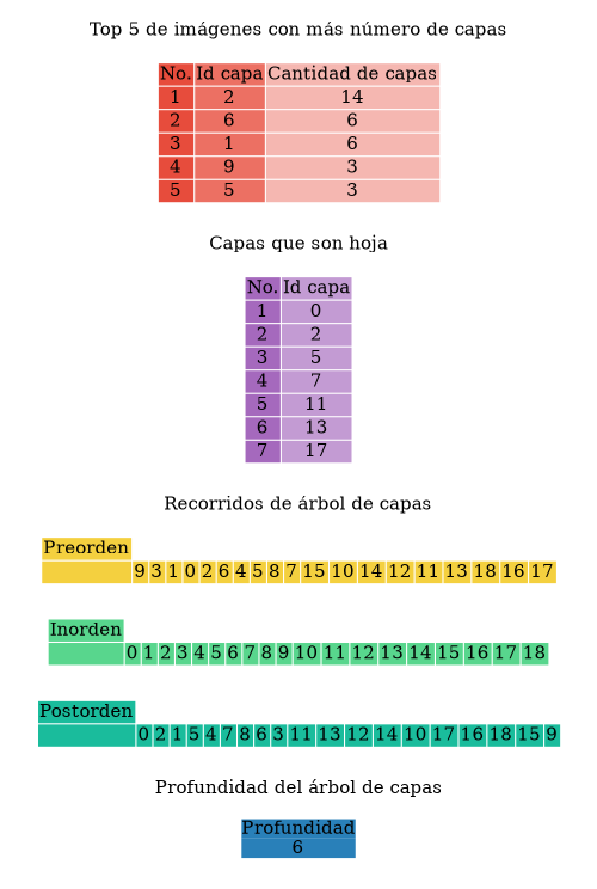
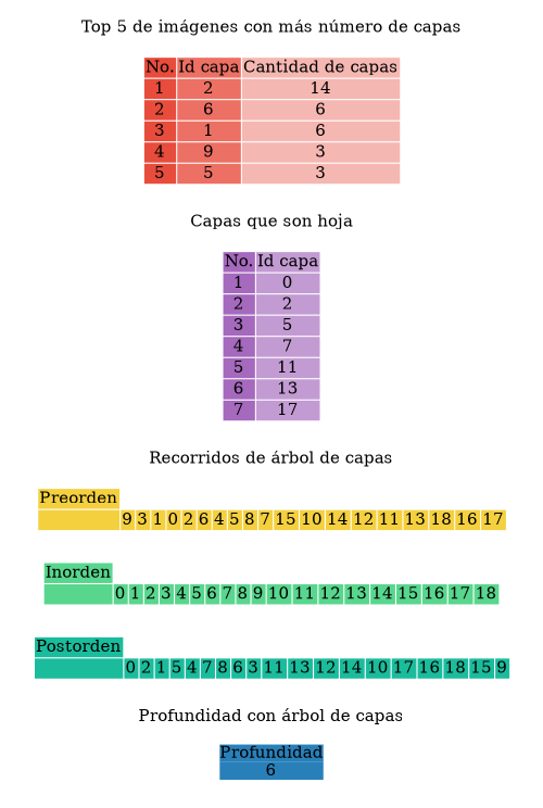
  digraph {
    rankdir=LR
    node [shape=none]
    n1 [label=< <TABLE BORDER="0" CELLSPACING="0" CELLPADDING="0" ><TR> <TD BGCOLOR="#2980B9">Profundidad</TD> </TR> <TR> <TD BGCOLOR="#2980B9">6</TD> </TR> </TABLE>>]
    n2 [label=< <TABLE BORDER="0" CELLSPACING="1" CELLPADDING="1"> <TR> <TD BGCOLOR="#F4D03F">Preorden</TD> </TR> <TR> <TD BGCOLOR="#F4D03F"><FONT COLOR="#F4D03F">Preorden</FONT></TD><TD BGCOLOR="#F4D03F">9</TD><TD BGCOLOR="#F4D03F">3</TD><TD BGCOLOR="#F4D03F">1</TD><TD BGCOLOR="#F4D03F">0</TD><TD BGCOLOR="#F4D03F">2</TD><TD BGCOLOR="#F4D03F">6</TD><TD BGCOLOR="#F4D03F">4</TD><TD BGCOLOR="#F4D03F">5</TD><TD BGCOLOR="#F4D03F">8</TD><TD BGCOLOR="#F4D03F">7</TD><TD BGCOLOR="#F4D03F">15</TD><TD BGCOLOR="#F4D03F">10</TD><TD BGCOLOR="#F4D03F">14</TD><TD BGCOLOR="#F4D03F">12</TD><TD BGCOLOR="#F4D03F">11</TD><TD BGCOLOR="#F4D03F">13</TD><TD BGCOLOR="#F4D03F">18</TD><TD BGCOLOR="#F4D03F">16</TD><TD BGCOLOR="#F4D03F">17</TD></TR> </TABLE>>]
    n3 [label=< <TABLE BORDER="0" CELLSPACING="1" CELLPADDING="1"> <TR> <TD BGCOLOR="#58D68D">Inorden</TD> </TR> <TR> <TD BGCOLOR="#58D68D"><FONT COLOR="#58D68D">Inorden</FONT></TD><TD BGCOLOR="#58D68D">0</TD><TD BGCOLOR="#58D68D">1</TD><TD BGCOLOR="#58D68D">2</TD><TD BGCOLOR="#58D68D">3</TD><TD BGCOLOR="#58D68D">4</TD><TD BGCOLOR="#58D68D">5</TD><TD BGCOLOR="#58D68D">6</TD><TD BGCOLOR="#58D68D">7</TD><TD BGCOLOR="#58D68D">8</TD><TD BGCOLOR="#58D68D">9</TD><TD BGCOLOR="#58D68D">10</TD><TD BGCOLOR="#58D68D">11</TD><TD BGCOLOR="#58D68D">12</TD><TD BGCOLOR="#58D68D">13</TD><TD BGCOLOR="#58D68D">14</TD><TD BGCOLOR="#58D68D">15</TD><TD BGCOLOR="#58D68D">16</TD><TD BGCOLOR="#58D68D">17</TD><TD BGCOLOR="#58D68D">18</TD></TR> </TABLE>>]
    n4 [label=< <TABLE BORDER="0" CELLSPACING="1" CELLPADDING="1"> <TR> <TD BGCOLOR="#1ABC9C">Postorden</TD> </TR> <TR> <TD BGCOLOR="#1ABC9C"><FONT COLOR="#1ABC9C">Postorden</FONT></TD><TD BGCOLOR="#1ABC9C">0</TD><TD BGCOLOR="#1ABC9C">2</TD><TD BGCOLOR="#1ABC9C">1</TD><TD BGCOLOR="#1ABC9C">5</TD><TD BGCOLOR="#1ABC9C">4</TD><TD BGCOLOR="#1ABC9C">7</TD><TD BGCOLOR="#1ABC9C">8</TD><TD BGCOLOR="#1ABC9C">6</TD><TD BGCOLOR="#1ABC9C">3</TD><TD BGCOLOR="#1ABC9C">11</TD><TD BGCOLOR="#1ABC9C">13</TD><TD BGCOLOR="#1ABC9C">12</TD><TD BGCOLOR="#1ABC9C">14</TD><TD BGCOLOR="#1ABC9C">10</TD><TD BGCOLOR="#1ABC9C">17</TD><TD BGCOLOR="#1ABC9C">16</TD><TD BGCOLOR="#1ABC9C">18</TD><TD BGCOLOR="#1ABC9C">15</TD><TD BGCOLOR="#1ABC9C">9</TD></TR> </TABLE>>]
    n5 [label=< <TABLE BORDER="0" CELLSPACING="1" CELLPADDING="1" ><TR> <TD BGCOLOR="#A569BD">No.</TD> <TD BGCOLOR="#C39BD3">Id capa</TD> </TR> <TR> <TD BGCOLOR="#A569BD">1</TD> <TD BGCOLOR="#C39BD3">0</TD> </TR> <TR> <TD BGCOLOR="#A569BD">2</TD> <TD BGCOLOR="#C39BD3">2</TD> </TR> <TR> <TD BGCOLOR="#A569BD">3</TD> <TD BGCOLOR="#C39BD3">5</TD> </TR> <TR> <TD BGCOLOR="#A569BD">4</TD> <TD BGCOLOR="#C39BD3">7</TD> </TR> <TR> <TD BGCOLOR="#A569BD">5</TD> <TD BGCOLOR="#C39BD3">11</TD> </TR> <TR> <TD BGCOLOR="#A569BD">6</TD> <TD BGCOLOR="#C39BD3">13</TD> </TR> <TR> <TD BGCOLOR="#A569BD">7</TD> <TD BGCOLOR="#C39BD3">17</TD> </TR> </TABLE>>]
    n6 [label=< <TABLE BORDER="0" CELLSPACING="1" CELLPADDING="1" ><TR> <TD BGCOLOR="#E74C3C">No.</TD> <TD BGCOLOR="#EC7063">Id capa</TD> <TD BGCOLOR="#F5B7B1">Cantidad de capas</TD> </TR> <TR> <TD BGCOLOR="#E74C3C">1</TD> <TD BGCOLOR="#EC7063">2</TD> <TD BGCOLOR="#F5B7B1">14</TD> </TR> <TR> <TD BGCOLOR="#E74C3C">2</TD> <TD BGCOLOR="#EC7063">6</TD> <TD BGCOLOR="#F5B7B1">6</TD> </TR> <TR> <TD BGCOLOR="#E74C3C">3</TD> <TD BGCOLOR="#EC7063">1</TD> <TD BGCOLOR="#F5B7B1">6</TD> </TR> <TR> <TD BGCOLOR="#E74C3C">4</TD> <TD BGCOLOR="#EC7063">9</TD> <TD BGCOLOR="#F5B7B1">3</TD> </TR> <TR> <TD BGCOLOR="#E74C3C">5</TD> <TD BGCOLOR="#EC7063">5</TD> <TD BGCOLOR="#F5B7B1">3</TD> </TR> </TABLE>>]
    subgraph cluster_1 {
      color=none
-     label="Profundidad del árbol de capas"
+     label="Profundidad con árbol de capas"
      n1
    }
    subgraph cluster_2 {
      color=none
      label="Recorridos de árbol de capas"
      n2
      n3
      n4
    }
    subgraph cluster_3 {
      color=none
      label="Capas que son hoja"
      n5
    }
    subgraph cluster_4 {
      color=none
      label="Top 5 de imágenes con más número de capas"
      n6
    }
  }
